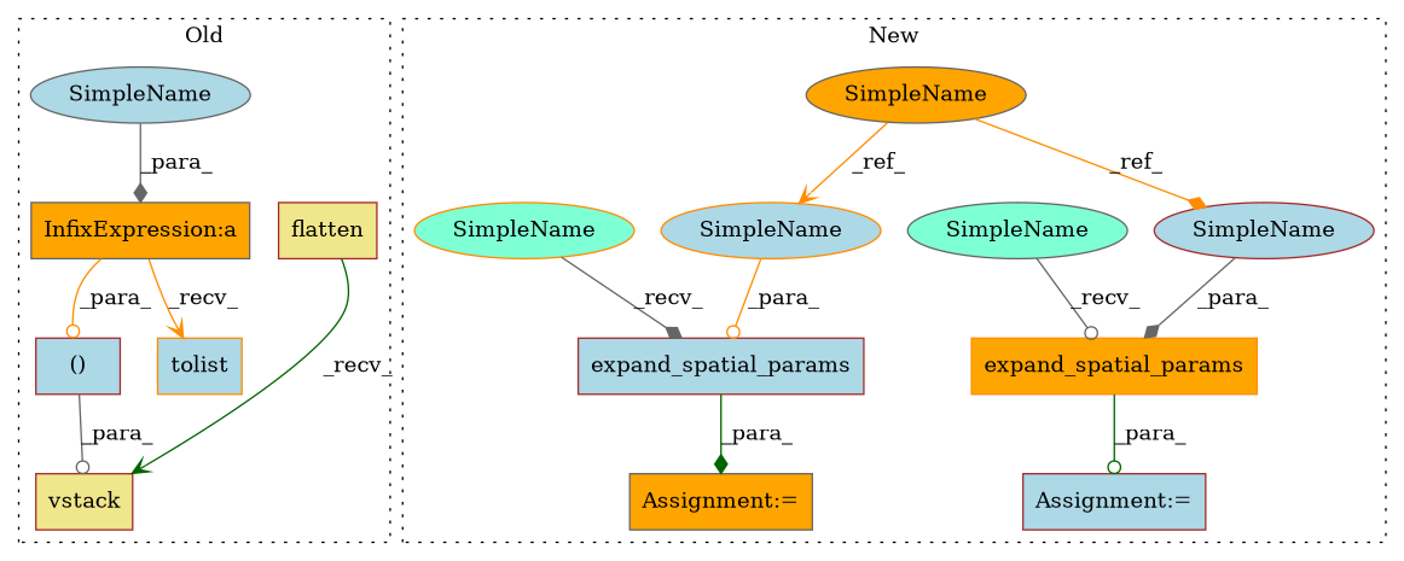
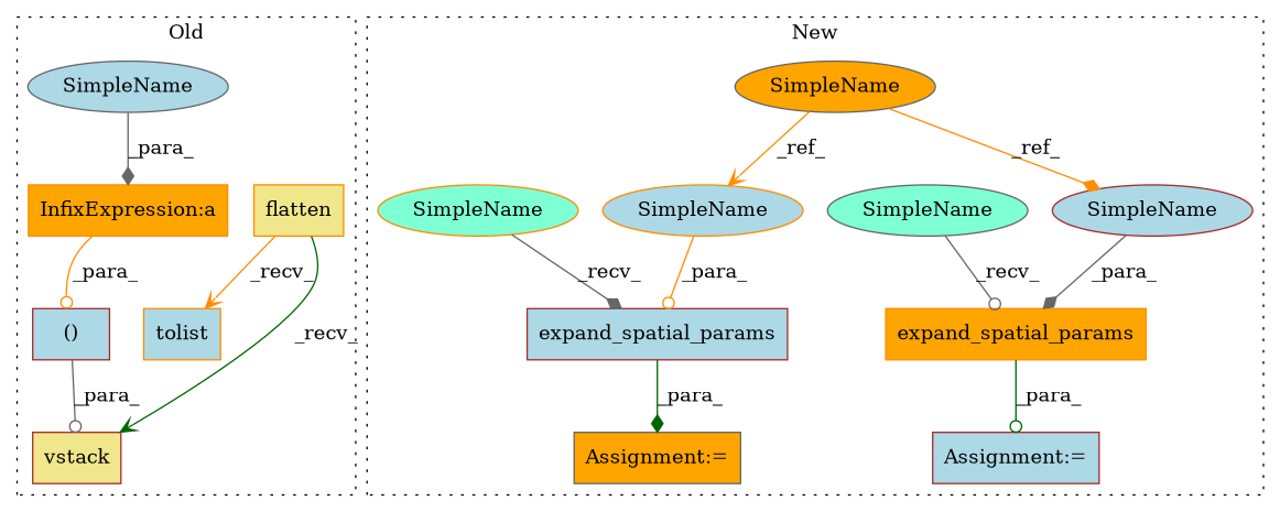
  digraph {
    node [a=42 color=brown fillcolor=lightblue l=12 shape=box style=filled]
    edge [arrowhead=odot color=gray40]
    n1 [a=32 color=darkorange l=8 label=tolist s=3065]
    n2 [a=106 l=100 label="()" s=2778]
-   n3 [a=27 color=gray40 fillcolor=orange l=3 label="InfixExpression:a" s=2806]
-   n4 [a=32 fillcolor=khaki l=9 label=flatten s=2881]
+   n3 [a=27 color=darkorange fillcolor=orange l=3 label="InfixExpression:a" s=2806]
+   n4 [a=32 color=darkorange fillcolor=khaki l=9 label=flatten s=2881]
    n5 [a=32 fillcolor=khaki l="12,2" label=vstack s="2766,2878"]
    n6 [color=gray40 label=SimpleName s=2809 shape=ellipse]
    n7 [a=32 color=darkorange fillcolor=orange l="22,1" label=expand_spatial_params s="3359,3405"]
    n8 [color=gray40 fillcolor=orange label=SimpleName s=3098 shape=ellipse]
    n9 [a=32 l="22,1" label=expand_spatial_params s="3191,3242"]
    n10 [a=7 l=1 label="Assignment:=" s=3347]
    n11 [a=7 color=gray40 fillcolor=orange l=1 label="Assignment:=" s=3179]
    n12 [label=SimpleName s=3393 shape=ellipse]
    n13 [color=darkorange label=SimpleName s=3230 shape=ellipse]
    n14 [color=gray40 fillcolor=aquamarine l=10 label=SimpleName s=3348 shape=ellipse]
    n15 [color=darkorange fillcolor=aquamarine l=10 label=SimpleName s=3180 shape=ellipse]
    subgraph cluster_1 {
      label=Old
      style=dotted
      n1
      n2
      n3
      n4
      n5
      n6
    }
    subgraph cluster_2 {
      label=New
      style=dotted
      n7
      n8
      n9
      n10
      n11
      n12
      n13
      n14
      n15
    }
    n2 -> n5 [label=_para_]
    n3 -> n2 [color=darkorange label=_para_]
-   n3 -> n1 [arrowhead=vee color=darkorange label=_recv_]
+   n4 -> n1 [arrowhead=vee color=darkorange label=_recv_]
    n4 -> n5 [arrowhead=vee color=darkgreen label=_recv_]
    n6 -> n3 [arrowhead=diamond label=_para_]
    n7 -> n10 [color=darkgreen label=_para_]
    n8 -> n12 [arrowhead=diamond color=darkorange label=_ref_]
    n8 -> n13 [arrowhead=vee color=darkorange label=_ref_]
    n9 -> n11 [arrowhead=diamond color=darkgreen label=_para_]
    n12 -> n7 [arrowhead=diamond label=_para_]
    n13 -> n9 [color=darkorange label=_para_]
    n14 -> n7 [label=_recv_]
    n15 -> n9 [arrowhead=diamond label=_recv_]
  }
